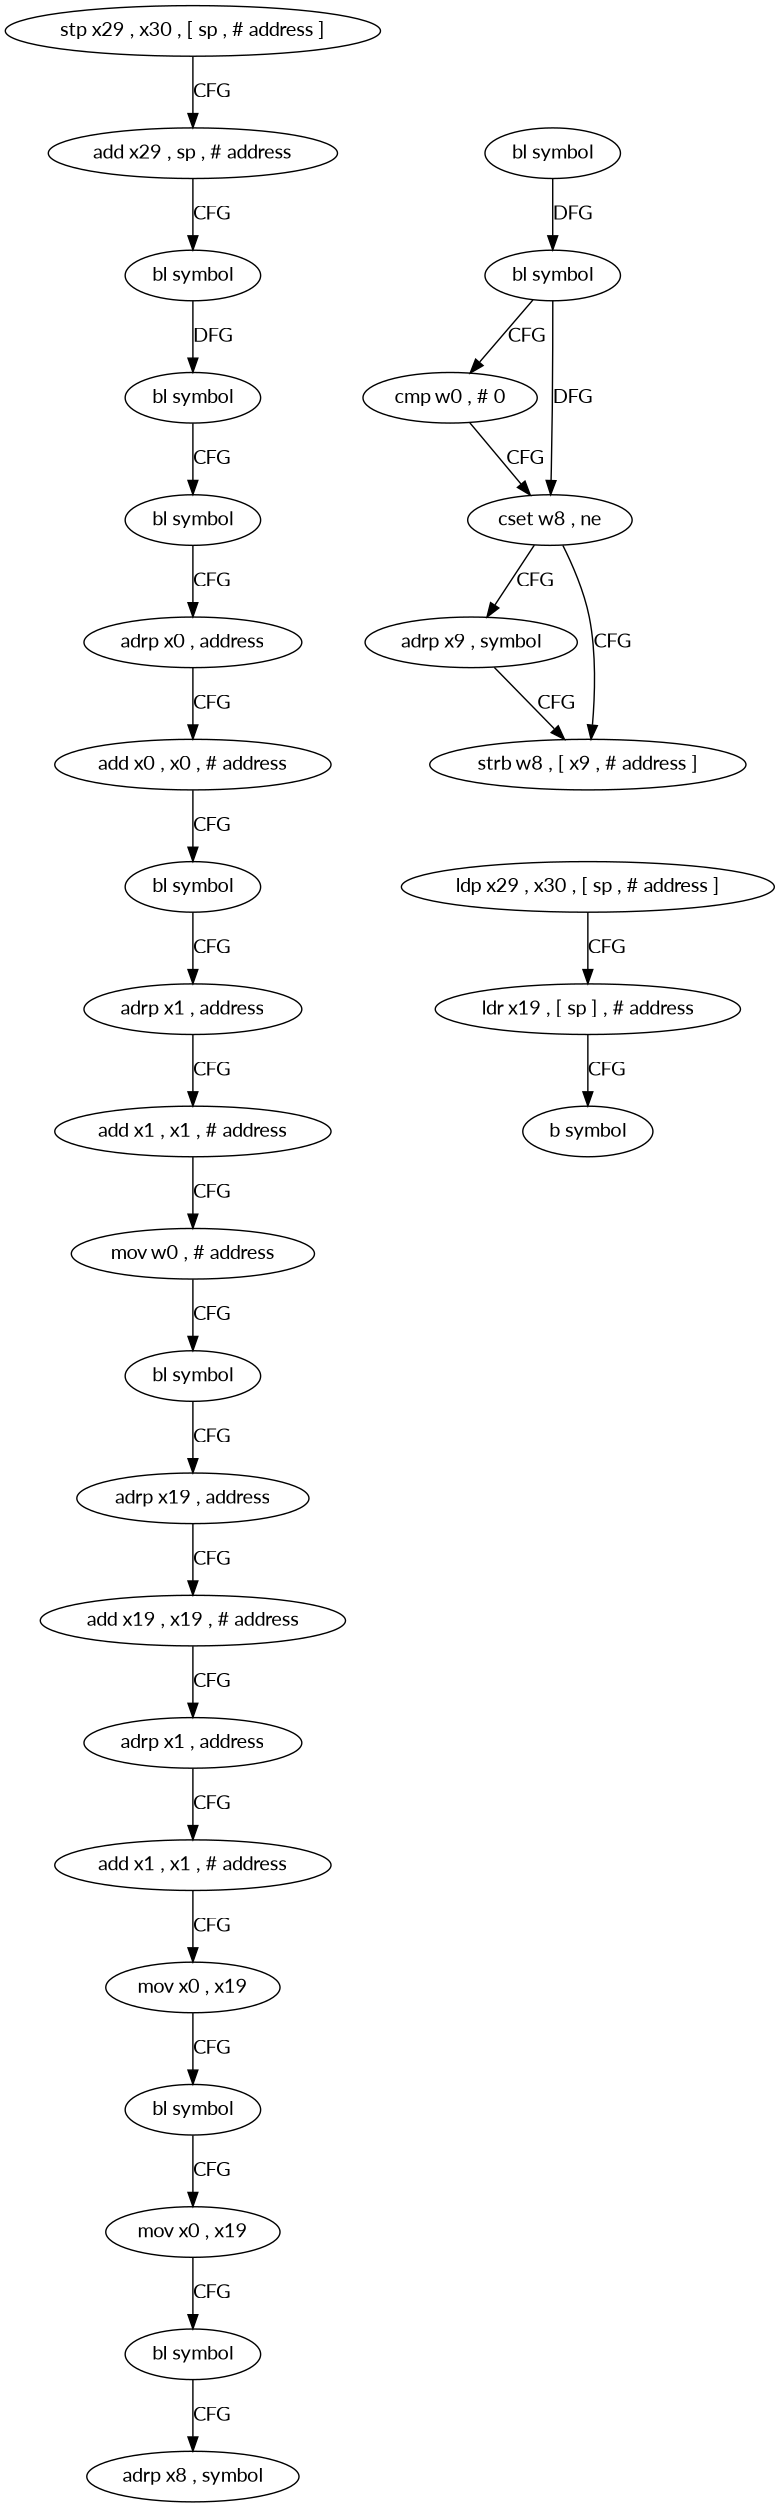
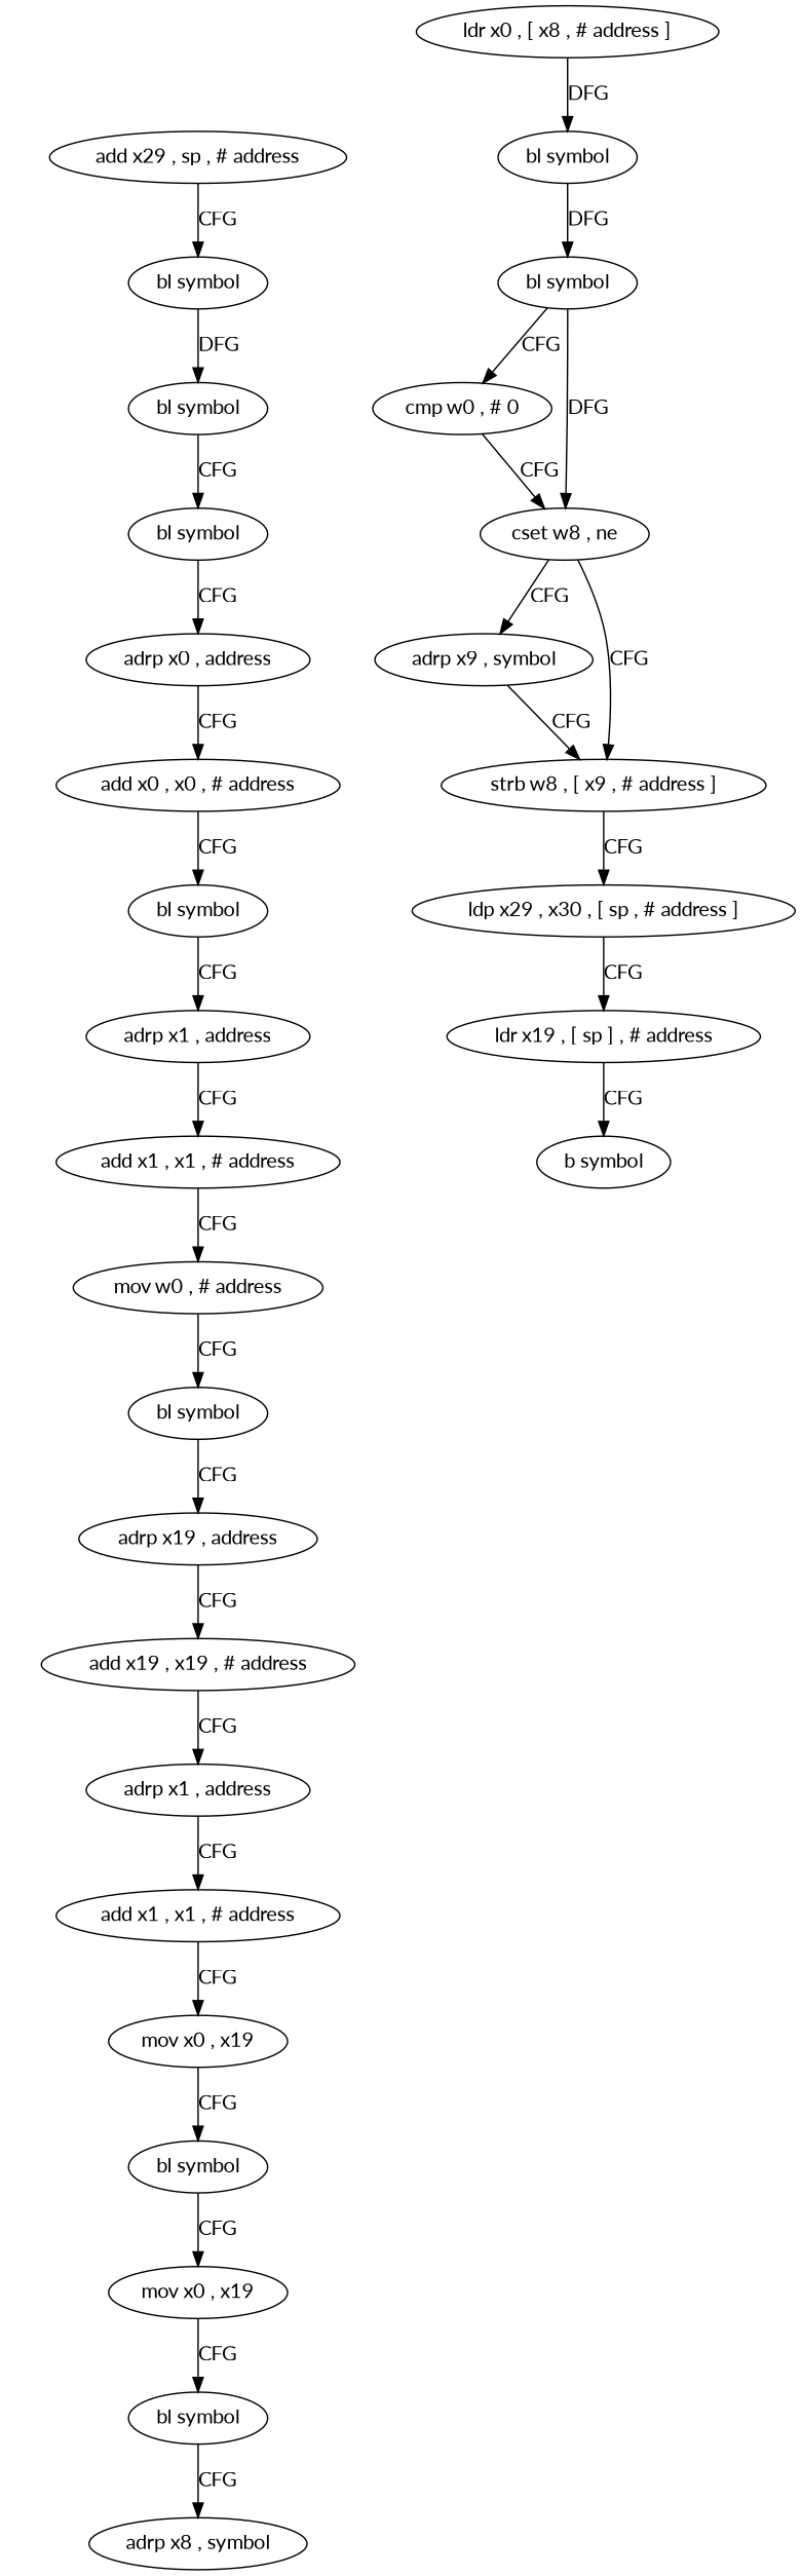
  digraph {
    fontname=Lato
    node [fontname=Lato]
    edge [fontname=Lato]
-   n1 [label="stp x29 , x30 , [ sp , # address ]"]
    n2 [label="add x29 , sp , # address"]
    n3 [label="bl symbol"]
    n4 [label="bl symbol"]
    n5 [label="bl symbol"]
    n6 [label="adrp x0 , address"]
    n7 [label="add x0 , x0 , # address"]
    n8 [label="bl symbol"]
    n9 [label="adrp x1 , address"]
    n10 [label="add x1 , x1 , # address"]
    n11 [label="mov w0 , # address"]
    n12 [label="bl symbol"]
    n13 [label="adrp x19 , address"]
    n14 [label="add x19 , x19 , # address"]
    n15 [label="adrp x1 , address"]
    n16 [label="add x1 , x1 , # address"]
    n17 [label="mov x0 , x19"]
    n18 [label="bl symbol"]
    n19 [label="mov x0 , x19"]
    n20 [label="bl symbol"]
    n21 [label="adrp x8 , symbol"]
+   n22 [label="ldr x0 , [ x8 , # address ]"]
    n23 [label="bl symbol"]
    n24 [label="bl symbol"]
    n25 [label="cmp w0 , # 0"]
    n26 [label="cset w8 , ne"]
    n27 [label="adrp x9 , symbol"]
    n28 [label="strb w8 , [ x9 , # address ]"]
    n29 [label="ldp x29 , x30 , [ sp , # address ]"]
    n30 [label="ldr x19 , [ sp ] , # address"]
    n31 [label="b symbol"]
-   n1 -> n2 [label=CFG]
    n2 -> n3 [label=CFG]
    n3 -> n4 [label=DFG]
    n4 -> n5 [label=CFG]
    n5 -> n6 [label=CFG]
    n6 -> n7 [label=CFG]
    n7 -> n8 [label=CFG]
    n8 -> n9 [label=CFG]
    n9 -> n10 [label=CFG]
    n10 -> n11 [label=CFG]
    n11 -> n12 [label=CFG]
    n12 -> n13 [label=CFG]
    n13 -> n14 [label=CFG]
    n14 -> n15 [label=CFG]
    n15 -> n16 [label=CFG]
    n16 -> n17 [label=CFG]
    n17 -> n18 [label=CFG]
    n18 -> n19 [label=CFG]
    n19 -> n20 [label=CFG]
    n20 -> n21 [label=CFG]
+   n22 -> n23 [label=DFG]
    n23 -> n24 [label=DFG]
    n24 -> n25 [label=CFG]
    n24 -> n26 [label=DFG]
    n25 -> n26 [label=CFG]
    n26 -> n27 [label=CFG]
    n26 -> n28 [label=CFG]
    n27 -> n28 [label=CFG]
+   n28 -> n29 [label=CFG]
    n29 -> n30 [label=CFG]
    n30 -> n31 [label=CFG]
  }
